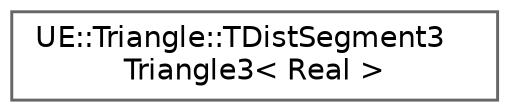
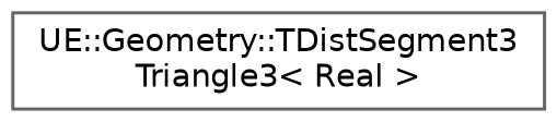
  digraph {
    rankdir=LR
-   n1 [color=grey40 fillcolor=white fontname=Helvetica fontsize=10 height=0.2 label="UE::Triangle::TDistSegment3\lTriangle3\< Real \>" shape=box style=filled width=0.4]
+   n1 [color=grey40 fillcolor=white fontname=Helvetica fontsize=10 height=0.2 label="UE::Geometry::TDistSegment3\lTriangle3\< Real \>" shape=box style=filled width=0.4]
  }
